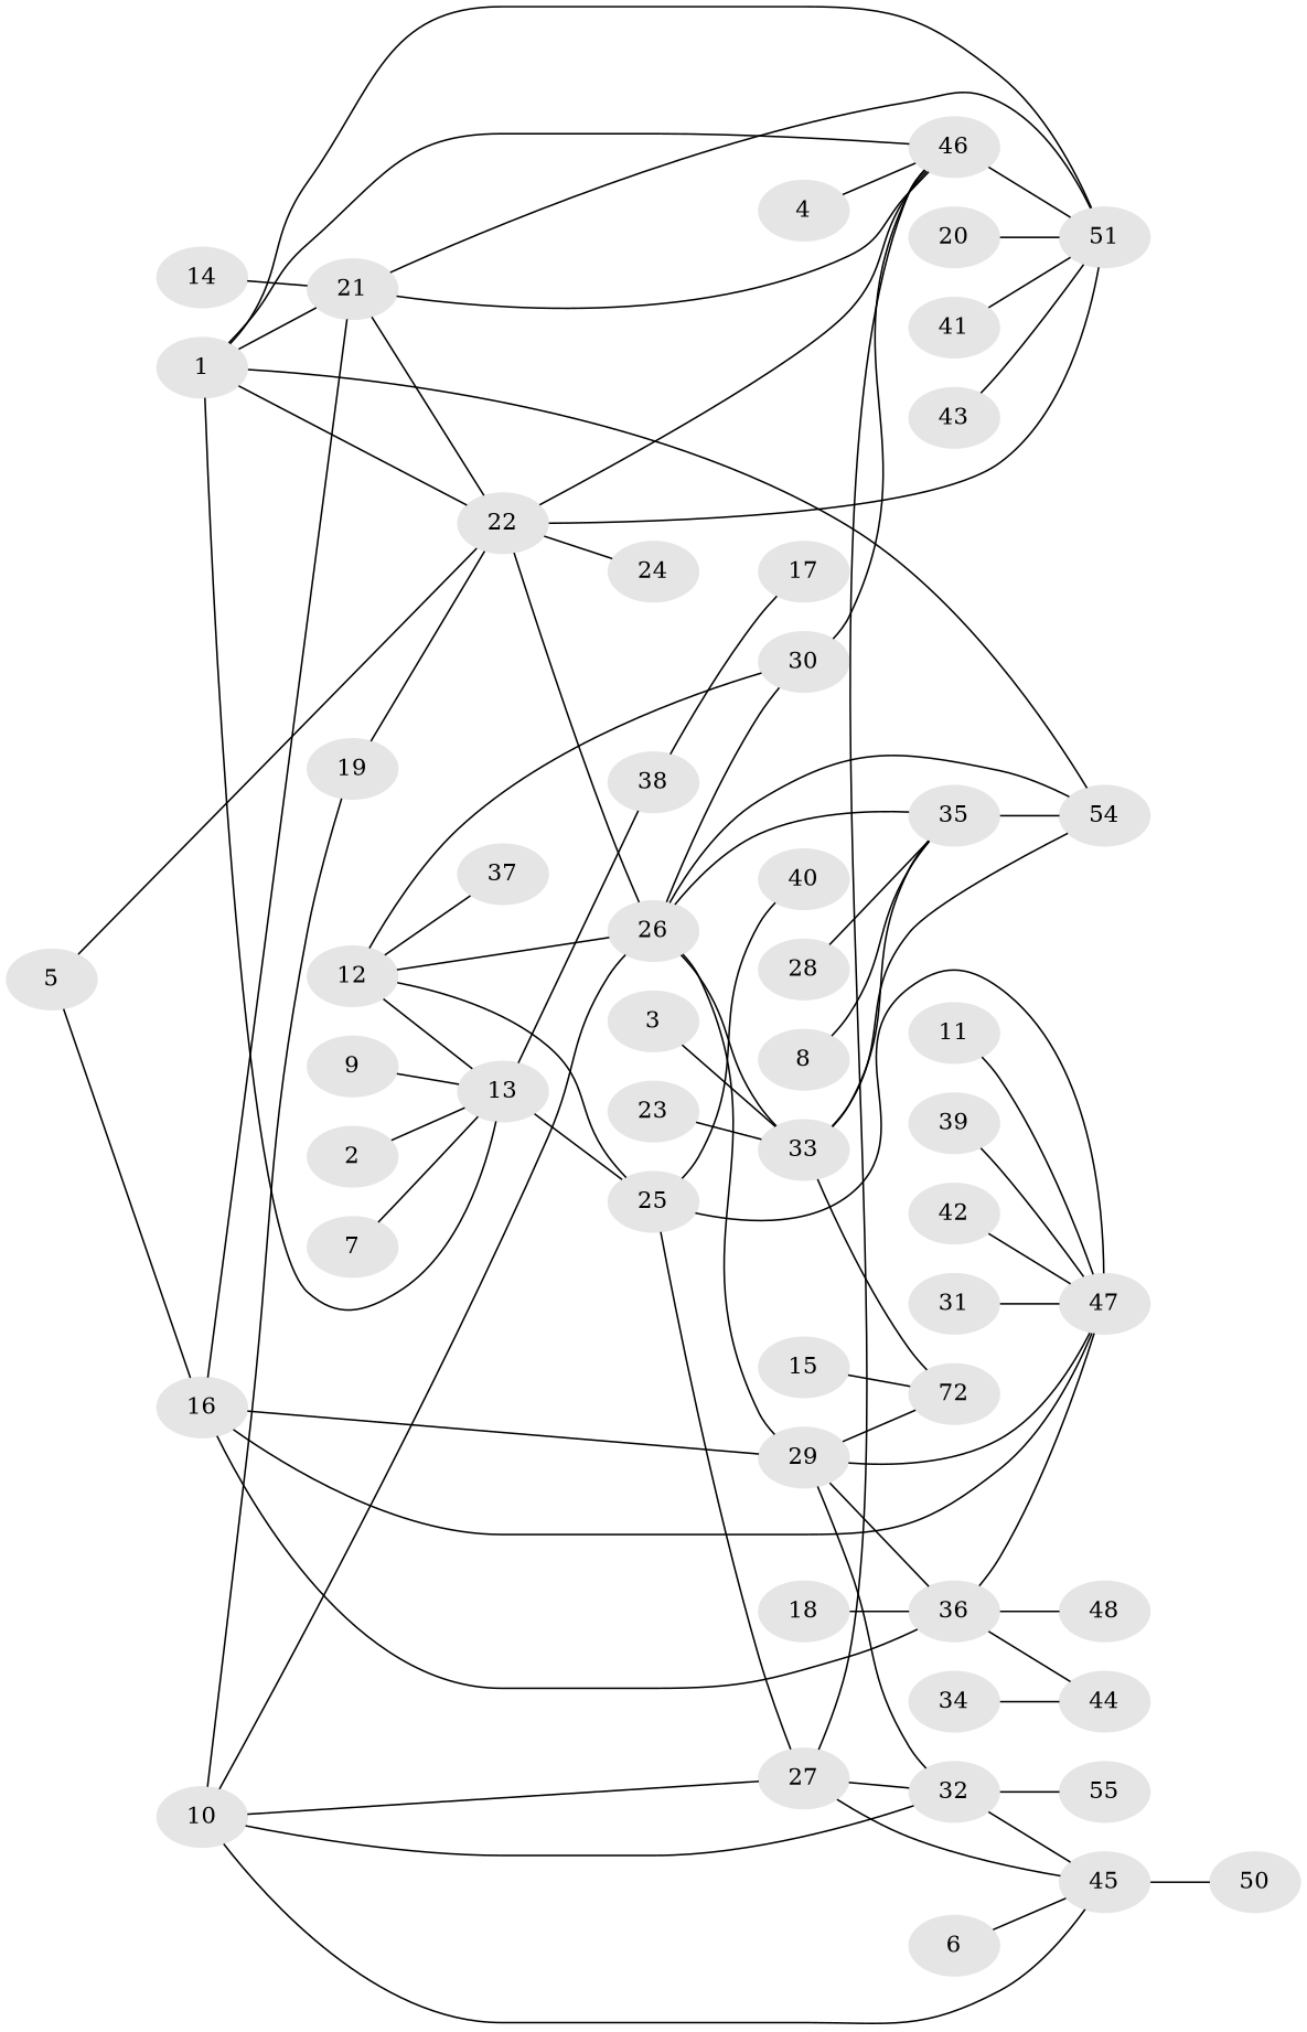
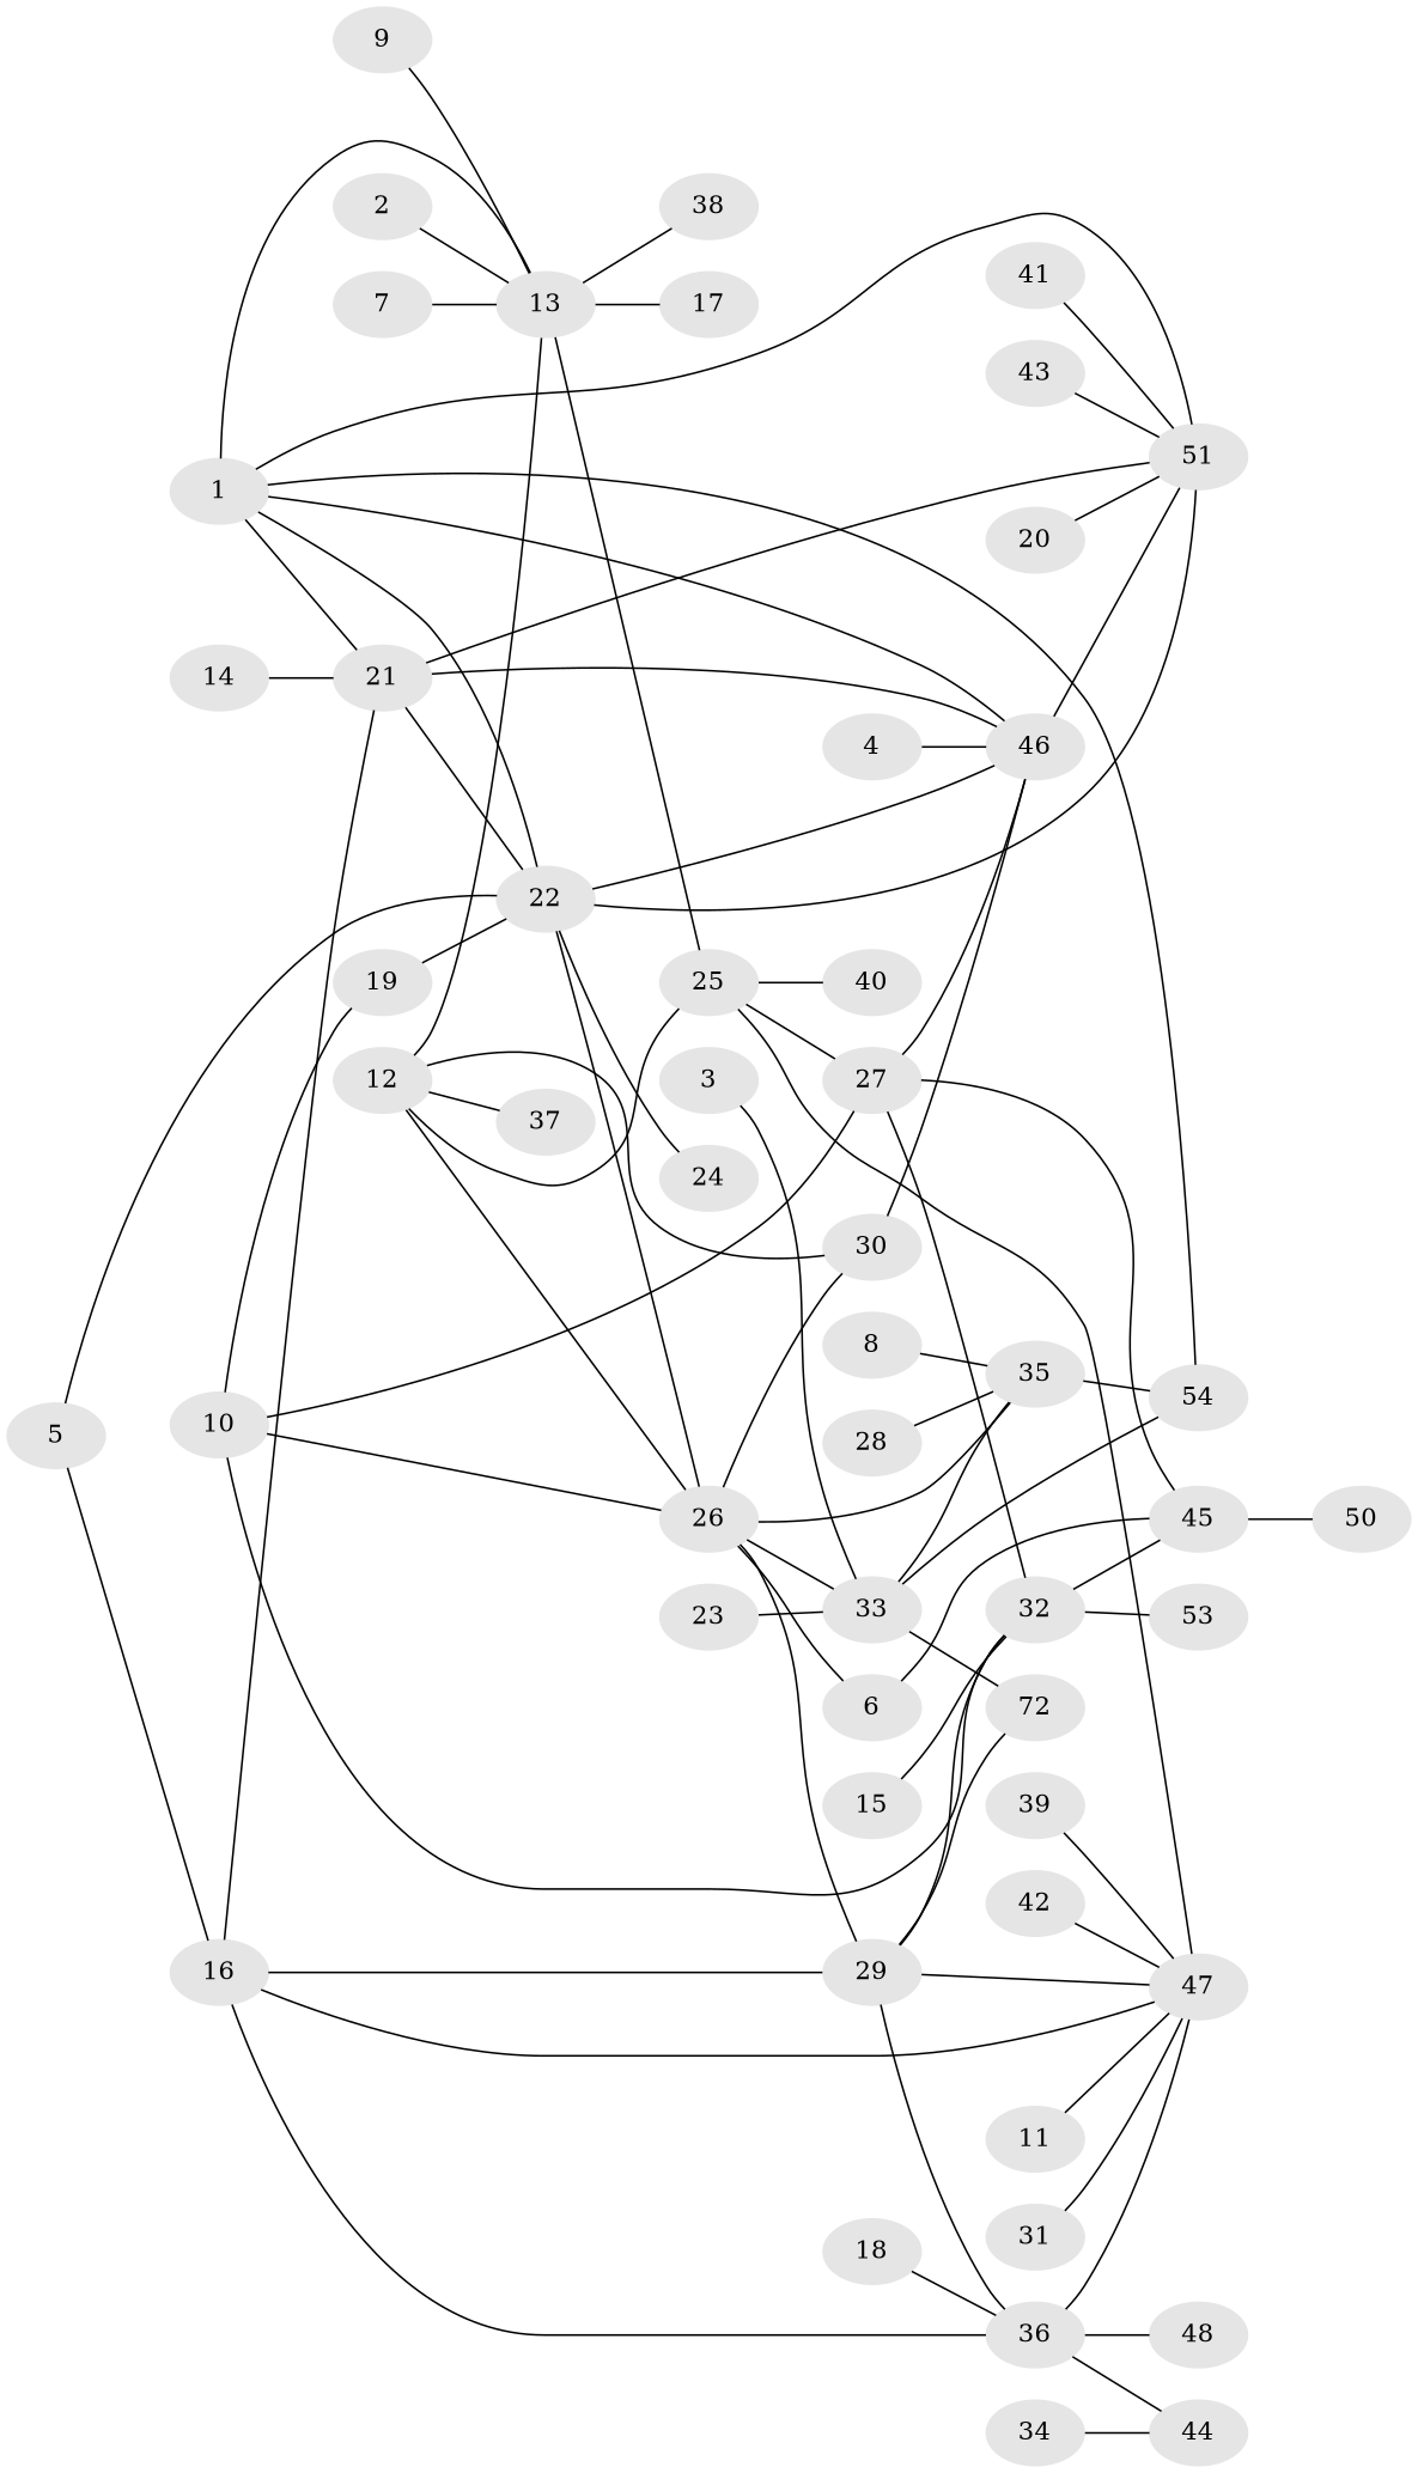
  graph {
    rankdir=LR
    node [color=gray90 style=filled]
    edge [weight=1.0]
    1
    13
    21
    22
    46
    51
    54
    25
    17
    38
    26
    24
    2
    3
    33
    35
    n17 [label=72]
    4
    5
    16
    47
    29
    36
    6
    45
    50
    7
    8
    9
    10
    19
    27
    32
    30
-   53 [label=55]
+   53
    11
    12
    37
    40
    14
    15
    44
    48
    18
    20
    23
    28
    31
    34
    39
    41
    42
    43
    1 -- 13
    1 -- 21
    1 -- 22
    1 -- 46
    1 -- 51
    1 -- 54
    13 -- 25 [weight=2.0]
-   38 -- 17
+   13 -- 17
    13 -- 38
    21 -- 22
    21 -- 46
    21 -- 51
    22 -- 46
    22 -- 51
    22 -- 26
    22 -- 24
    46 -- 51
    25 -- 47
    25 -- 27
    25 -- 40
-   26 -- 54
+   26 -- 6
    26 -- 33 [weight=2.0]
    26 -- 35
    26 -- 29
    26 -- 30
    2 -- 13
    3 -- 33
    33 -- 54 [weight=2.0]
    33 -- 35 [weight=2.0]
    33 -- n17
    35 -- 54
    4 -- 46
    5 -- 22
    5 -- 16
    16 -- 21
    16 -- 47
    16 -- 29 [weight=2.0]
    16 -- 36
    29 -- n17
    29 -- 47 [weight=2.0]
    29 -- 36 [weight=2.0]
    29 -- 32
    36 -- 47
    36 -- 44
    36 -- 48
    6 -- 45
    45 -- 50
    7 -- 13
    8 -- 35
    9 -- 13
    10 -- 26
-   10 -- 45 [weight=2.0]
    10 -- 19
    10 -- 27
    10 -- 32
    19 -- 22
    27 -- 46
    27 -- 45 [weight=2.0]
    27 -- 32
    32 -- 45 [weight=2.0]
    32 -- 53
    30 -- 46
    11 -- 47
    12 -- 13 [weight=4.0]
    12 -- 25 [weight=2.0]
    12 -- 26
    12 -- 30
    12 -- 37
    14 -- 21
-   15 -- n17
+   15 -- 32
    18 -- 36
    20 -- 51
    23 -- 33
    28 -- 35
    31 -- 47
    34 -- 44
    39 -- 47
    41 -- 51
    42 -- 47
    43 -- 51
  }
